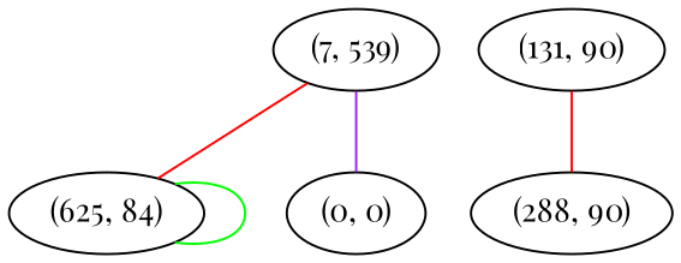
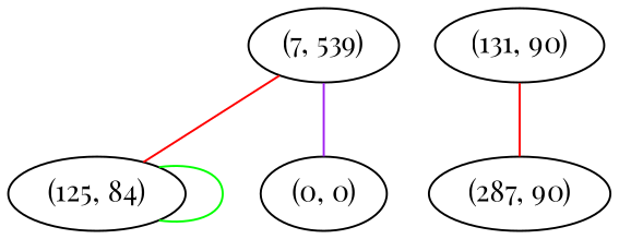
  graph {
    fontname="Playfair Display"
    node [fontname="Playfair Display"]
    edge [color=red fontname="Playfair Display" weight=1]
    n1 [label="(7, 539)"]
-   "(125, 84)" [label="(625, 84)"]
+   "(125, 84)"
    "(0, 0)"
    "(131, 90)"
-   "(288, 90)"
+   "(288, 90)" [label="(287, 90)"]
    n1 -- "(125, 84)"
    n1 -- "(0, 0)" [color=purple weight=4]
    "(125, 84)" -- "(125, 84)" [color=green weight=2]
    "(131, 90)" -- "(288, 90)"
  }
